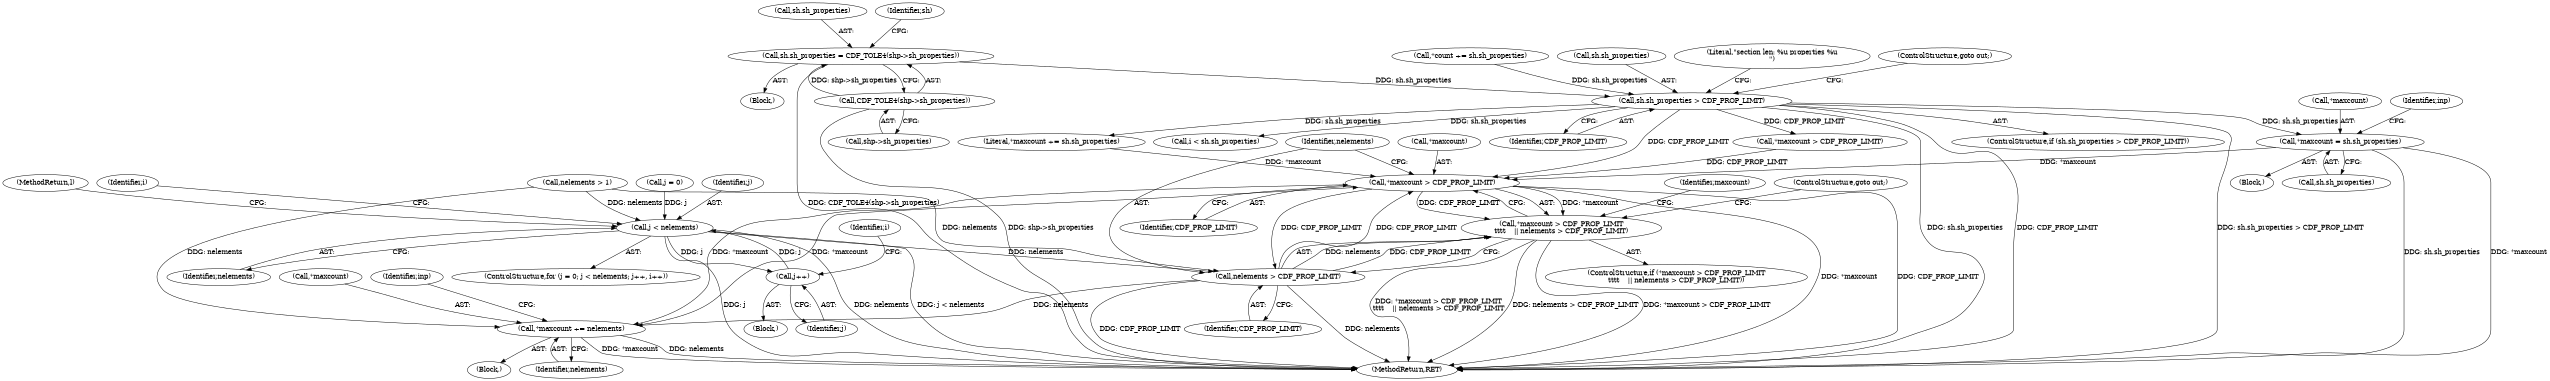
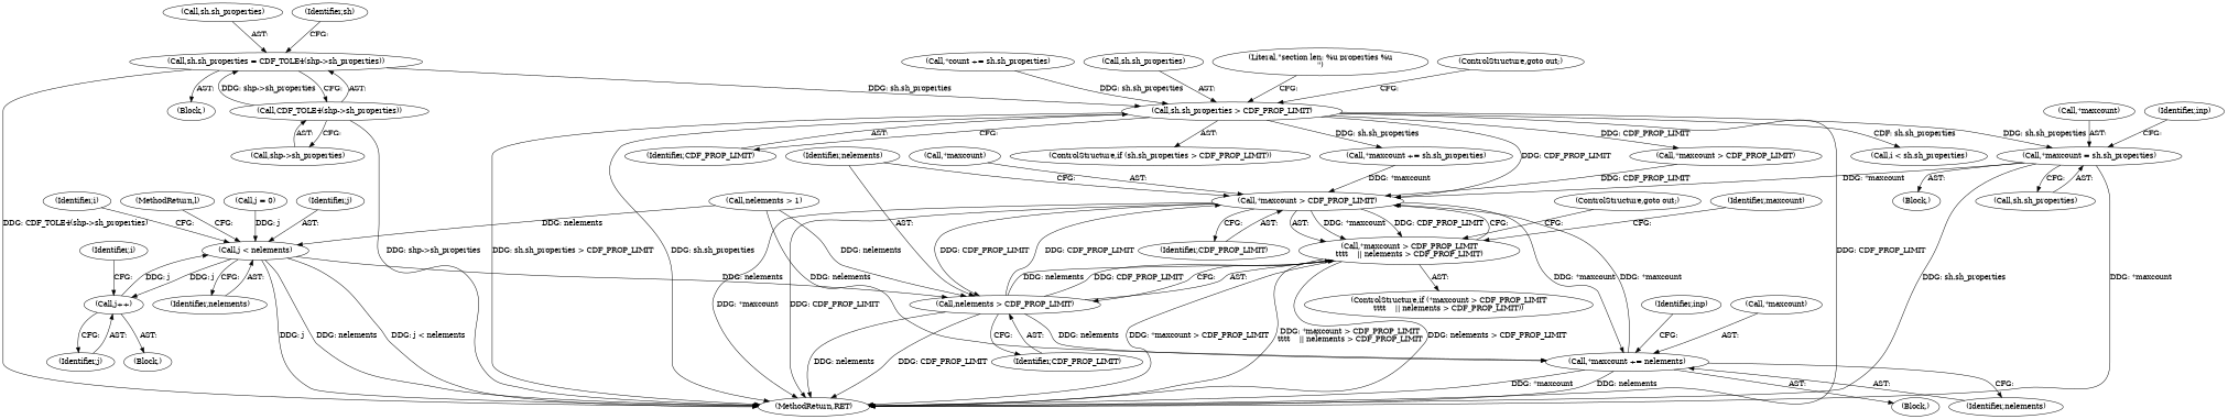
  digraph {
    n1 [label="(Call,*maxcount = sh.sh_properties)"]
    n2 [label="(Call,*maxcount > CDF_PROP_LIMIT)"]
    n3 [label="(Call,sh.sh_properties)"]
    n4 [label="(MethodReturn,RET)"]
    n5 [label="(Block,)"]
    n6 [label="(Call,*maxcount > CDF_PROP_LIMIT\n\t\t\t\t    || nelements > CDF_PROP_LIMIT)"]
    n7 [label="(Call,nelements > CDF_PROP_LIMIT)"]
    n8 [label="(Call,*maxcount += nelements)"]
    n9 [label="(Identifier,CDF_PROP_LIMIT)"]
    n10 [label="(Call,sh.sh_properties > CDF_PROP_LIMIT)"]
    n11 [label="(ControlStructure,if (sh.sh_properties > CDF_PROP_LIMIT))"]
    n12 [label="(Call,i < sh.sh_properties)"]
    n13 [label="(Call,*maxcount > CDF_PROP_LIMIT)"]
-   n14 [label="(Literal,*maxcount += sh.sh_properties)"]
+   n14 [label="(Call,*maxcount += sh.sh_properties)"]
    n15 [label="(Identifier,CDF_PROP_LIMIT)"]
    n16 [label="(Call,*count += sh.sh_properties)"]
    n17 [label="(Call,sh.sh_properties = CDF_TOLE4(shp->sh_properties))"]
    n18 [label="(Call,CDF_TOLE4(shp->sh_properties))"]
    n19 [label="(Block,)"]
    n20 [label="(Call,shp->sh_properties)"]
    n21 [label="(ControlStructure,if (*maxcount > CDF_PROP_LIMIT\n\t\t\t\t    || nelements > CDF_PROP_LIMIT))"]
    n22 [label="(Identifier,CDF_PROP_LIMIT)"]
    n23 [label="(Identifier,nelements)"]
    n24 [label="(Block,)"]
    n25 [label="(Call,j < nelements)"]
    n26 [label="(Call,j++)"]
-   n27 [label="(ControlStructure,for (j = 0; j < nelements; j++, i++))"]
    n28 [label="(Identifier,nelements)"]
    n29 [label="(Block,)"]
    n30 [label="(Identifier,j)"]
    n31 [label="(Call,*maxcount)"]
    n32 [label="(Identifier,inp)"]
    n33 [label="(Call,j = 0)"]
    n34 [label="(Call,sh.sh_properties)"]
    n35 [label="(Identifier,sh)"]
    n36 [label="(Identifier,nelements)"]
    n37 [label="(Identifier,j)"]
    n38 [label="(Identifier,maxcount)"]
    n39 [label="(Call,*maxcount)"]
    n40 [label="(Call,sh.sh_properties)"]
    n41 [label="(ControlStructure,goto out;)"]
    n42 [label="(Identifier,inp)"]
    n43 [label="(Call,*maxcount)"]
    n44 [label="(Call,nelements > 1)"]
    n45 [label="(MethodReturn,l)"]
    n46 [label="(Literal,\"section len: %u properties %u\n\")"]
    n47 [label="(Identifier,i)"]
    n48 [label="(Identifier,i)"]
    n49 [label="(ControlStructure,goto out;)"]
    n1 -> n2 [label="DDG: *maxcount"]
    n1 -> n3 [label="CFG: "]
    n1 -> n4 [label="DDG: sh.sh_properties"]
    n1 -> n4 [label="DDG: *maxcount"]
    n1 -> n5 [label="AST: "]
    n2 -> n4 [label="DDG: *maxcount"]
    n2 -> n4 [label="DDG: CDF_PROP_LIMIT"]
    n2 -> n6 [label="AST: "]
    n2 -> n6 [label="DDG: *maxcount"]
    n2 -> n6 [label="DDG: CDF_PROP_LIMIT"]
    n2 -> n7 [label="DDG: CDF_PROP_LIMIT"]
    n2 -> n8 [label="DDG: *maxcount"]
    n2 -> n9 [label="CFG: "]
    n3 -> n1 [label="AST: "]
    n6 -> n2 [label="CFG: "]
    n6 -> n4 [label="DDG: *maxcount > CDF_PROP_LIMIT\n\t\t\t\t    || nelements > CDF_PROP_LIMIT"]
    n6 -> n4 [label="DDG: nelements > CDF_PROP_LIMIT"]
    n6 -> n4 [label="DDG: *maxcount > CDF_PROP_LIMIT"]
    n6 -> n7 [label="CFG: "]
    n6 -> n21 [label="AST: "]
    n7 -> n2 [label="DDG: CDF_PROP_LIMIT"]
    n7 -> n4 [label="DDG: CDF_PROP_LIMIT"]
    n7 -> n4 [label="DDG: nelements"]
    n7 -> n6 [label="AST: "]
    n7 -> n6 [label="DDG: nelements"]
    n7 -> n6 [label="DDG: CDF_PROP_LIMIT"]
    n7 -> n8 [label="DDG: nelements"]
    n7 -> n22 [label="CFG: "]
    n8 -> n2 [label="DDG: *maxcount"]
    n8 -> n4 [label="DDG: *maxcount"]
    n8 -> n4 [label="DDG: nelements"]
    n8 -> n23 [label="CFG: "]
    n8 -> n24 [label="AST: "]
    n9 -> n2 [label="AST: "]
    n10 -> n1 [label="DDG: sh.sh_properties"]
    n10 -> n2 [label="DDG: CDF_PROP_LIMIT"]
    n10 -> n4 [label="DDG: sh.sh_properties"]
    n10 -> n4 [label="DDG: CDF_PROP_LIMIT"]
    n10 -> n4 [label="DDG: sh.sh_properties > CDF_PROP_LIMIT"]
    n10 -> n11 [label="AST: "]
-   n10 -> n12 [label="DDG: sh.sh_properties"]
+   n10 -> n12 [label="CDF: sh.sh_properties"]
    n10 -> n13 [label="DDG: CDF_PROP_LIMIT"]
    n10 -> n14 [label="DDG: sh.sh_properties"]
    n10 -> n15 [label="CFG: "]
    n13 -> n2 [label="DDG: CDF_PROP_LIMIT"]
    n14 -> n2 [label="DDG: *maxcount"]
    n15 -> n10 [label="AST: "]
    n16 -> n10 [label="DDG: sh.sh_properties"]
    n17 -> n4 [label="DDG: CDF_TOLE4(shp->sh_properties)"]
    n17 -> n10 [label="DDG: sh.sh_properties"]
    n17 -> n18 [label="CFG: "]
    n17 -> n19 [label="AST: "]
    n18 -> n4 [label="DDG: shp->sh_properties"]
    n18 -> n17 [label="AST: "]
    n18 -> n17 [label="DDG: shp->sh_properties"]
    n18 -> n20 [label="CFG: "]
    n20 -> n18 [label="AST: "]
    n22 -> n7 [label="AST: "]
    n23 -> n8 [label="AST: "]
    n25 -> n4 [label="DDG: j < nelements"]
    n25 -> n4 [label="DDG: j"]
    n25 -> n4 [label="DDG: nelements"]
    n25 -> n7 [label="DDG: nelements"]
    n25 -> n26 [label="DDG: j"]
-   n25 -> n27 [label="AST: "]
    n25 -> n28 [label="CFG: "]
    n26 -> n25 [label="DDG: j"]
    n26 -> n29 [label="AST: "]
    n26 -> n30 [label="CFG: "]
    n28 -> n25 [label="AST: "]
    n30 -> n26 [label="AST: "]
    n31 -> n2 [label="AST: "]
    n32 -> n1 [label="CFG: "]
    n33 -> n25 [label="DDG: j"]
    n34 -> n17 [label="AST: "]
    n35 -> n17 [label="CFG: "]
    n36 -> n2 [label="CFG: "]
    n36 -> n7 [label="AST: "]
    n37 -> n25 [label="AST: "]
    n38 -> n6 [label="CFG: "]
    n39 -> n8 [label="AST: "]
    n40 -> n10 [label="AST: "]
    n41 -> n6 [label="CFG: "]
    n42 -> n8 [label="CFG: "]
    n43 -> n1 [label="AST: "]
    n44 -> n7 [label="DDG: nelements"]
    n44 -> n8 [label="DDG: nelements"]
    n44 -> n25 [label="DDG: nelements"]
    n45 -> n25 [label="CFG: "]
    n46 -> n10 [label="CFG: "]
    n47 -> n25 [label="CFG: "]
    n48 -> n26 [label="CFG: "]
    n49 -> n10 [label="CFG: "]
  }
